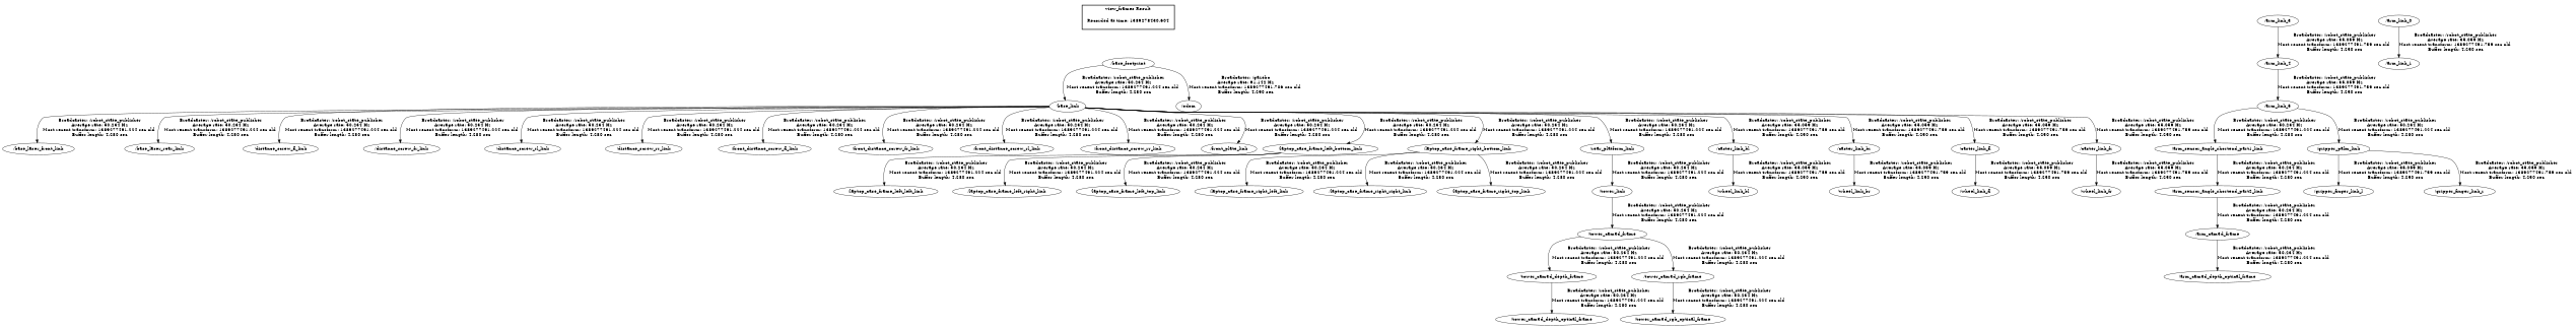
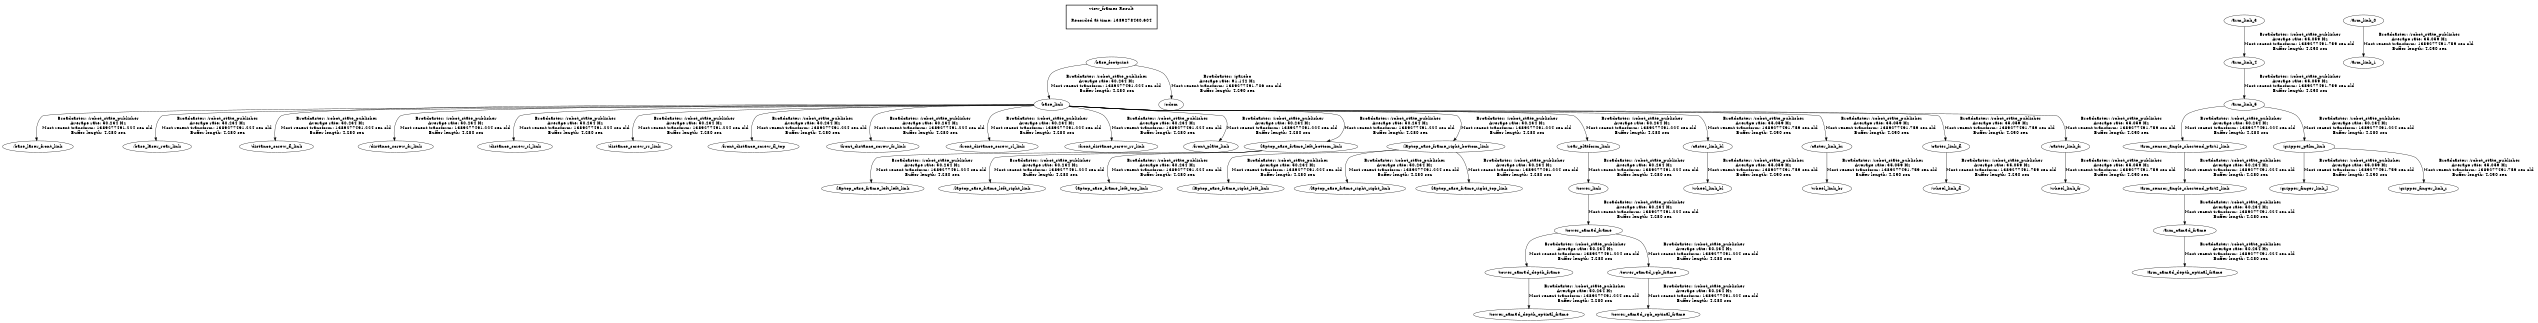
  digraph {
    "Recorded at time: 1389278430.604" [shape=plaintext]
    "/base_footprint"
    "/arm_cam3d_frame"
    "/arm_cam3d_depth_optical_frame"
    "/arm_sensor_angle_shortend_part2_link"
    "/arm_sensor_angle_shortend_part1_link"
    "/base_link"
    "/base_laser_front_link"
    "/base_laser_rear_link"
    "/distance_screw_fl_link"
    "/distance_screw_fr_link"
    "/distance_screw_rl_link"
    "/distance_screw_rr_link"
-   "/front_distance_screw_fl_link"
+   "/front_distance_screw_fl_link" [label="/front_distance_screw_fl_top"]
    "/front_distance_screw_fr_link"
    "/front_distance_screw_rl_link"
    "/front_distance_screw_rr_link"
    "/front_plate_link"
    "/laptop_case_frame_left_bottom_link"
    "/laptop_case_frame_right_bottom_link"
    "/rear_platform_link"
    "/caster_link_bl"
    "/caster_link_br"
    "/caster_link_fl"
    "/caster_link_fr"
    "/arm_link_0"
    "/arm_link_1"
    "/laptop_case_frame_left_left_link"
    "/laptop_case_frame_left_right_link"
    "/laptop_case_frame_left_top_link"
    "/laptop_case_frame_right_left_link"
    "/laptop_case_frame_right_right_link"
    "/laptop_case_frame_right_top_link"
    "/tower_link"
    "/wheel_link_bl"
    "/wheel_link_br"
    "/wheel_link_fl"
    "/wheel_link_fr"
    "/odom"
    "/arm_link_5"
    "/gripper_palm_link"
    "/gripper_finger_link_l"
    "/gripper_finger_link_r"
    "/arm_link_4"
    "/tower_cam3d_frame"
    "/tower_cam3d_depth_frame"
    "/tower_cam3d_rgb_frame"
    "/tower_cam3d_depth_optical_frame"
    "/tower_cam3d_rgb_optical_frame"
    "/arm_link_3"
    subgraph cluster_1 {
      color=black
      label="view_frames Result"
      style=bold
      "Recorded at time: 1389278430.604"
    }
    "Recorded at time: 1389278430.604" -> "/base_footprint" [style=invis]
    "/base_footprint" -> "/base_link" [label="Broadcaster: /robot_state_publisher\nAverage rate: 50.234 Hz\nMost recent transform: 1389277491.224 sec old \nBuffer length: 4.280 sec\n"]
    "/base_footprint" -> "/odom" [label="Broadcaster: /gazebo\nAverage rate: 91.142 Hz\nMost recent transform: 1389277491.706 sec old \nBuffer length: 4.290 sec\n"]
    "/arm_cam3d_frame" -> "/arm_cam3d_depth_optical_frame" [label="Broadcaster: /robot_state_publisher\nAverage rate: 50.234 Hz\nMost recent transform: 1389277491.224 sec old \nBuffer length: 4.280 sec\n"]
    "/arm_sensor_angle_shortend_part2_link" -> "/arm_cam3d_frame" [label="Broadcaster: /robot_state_publisher\nAverage rate: 50.234 Hz\nMost recent transform: 1389277491.224 sec old \nBuffer length: 4.280 sec\n"]
    "/arm_sensor_angle_shortend_part1_link" -> "/arm_sensor_angle_shortend_part2_link" [label="Broadcaster: /robot_state_publisher\nAverage rate: 50.234 Hz\nMost recent transform: 1389277491.224 sec old \nBuffer length: 4.280 sec\n"]
    "/base_link" -> "/base_laser_front_link" [label="Broadcaster: /robot_state_publisher\nAverage rate: 50.234 Hz\nMost recent transform: 1389277491.224 sec old \nBuffer length: 4.280 sec\n"]
    "/base_link" -> "/base_laser_rear_link" [label="Broadcaster: /robot_state_publisher\nAverage rate: 50.234 Hz\nMost recent transform: 1389277491.224 sec old \nBuffer length: 4.280 sec\n"]
    "/base_link" -> "/distance_screw_fl_link" [label="Broadcaster: /robot_state_publisher\nAverage rate: 50.234 Hz\nMost recent transform: 1389277491.224 sec old \nBuffer length: 4.280 sec\n"]
    "/base_link" -> "/distance_screw_fr_link" [label="Broadcaster: /robot_state_publisher\nAverage rate: 50.234 Hz\nMost recent transform: 1389277491.224 sec old \nBuffer length: 4.280 sec\n"]
    "/base_link" -> "/distance_screw_rl_link" [label="Broadcaster: /robot_state_publisher\nAverage rate: 50.234 Hz\nMost recent transform: 1389277491.224 sec old \nBuffer length: 4.280 sec\n"]
    "/base_link" -> "/distance_screw_rr_link" [label="Broadcaster: /robot_state_publisher\nAverage rate: 50.234 Hz\nMost recent transform: 1389277491.224 sec old \nBuffer length: 4.280 sec\n"]
    "/base_link" -> "/front_distance_screw_fl_link" [label="Broadcaster: /robot_state_publisher\nAverage rate: 50.234 Hz\nMost recent transform: 1389277491.224 sec old \nBuffer length: 4.280 sec\n"]
    "/base_link" -> "/front_distance_screw_fr_link" [label="Broadcaster: /robot_state_publisher\nAverage rate: 50.234 Hz\nMost recent transform: 1389277491.224 sec old \nBuffer length: 4.280 sec\n"]
    "/base_link" -> "/front_distance_screw_rl_link" [label="Broadcaster: /robot_state_publisher\nAverage rate: 50.234 Hz\nMost recent transform: 1389277491.224 sec old \nBuffer length: 4.280 sec\n"]
    "/base_link" -> "/front_distance_screw_rr_link" [label="Broadcaster: /robot_state_publisher\nAverage rate: 50.234 Hz\nMost recent transform: 1389277491.224 sec old \nBuffer length: 4.280 sec\n"]
    "/base_link" -> "/front_plate_link" [label="Broadcaster: /robot_state_publisher\nAverage rate: 50.234 Hz\nMost recent transform: 1389277491.224 sec old \nBuffer length: 4.280 sec\n"]
    "/base_link" -> "/laptop_case_frame_left_bottom_link" [label="Broadcaster: /robot_state_publisher\nAverage rate: 50.234 Hz\nMost recent transform: 1389277491.224 sec old \nBuffer length: 4.280 sec\n"]
    "/base_link" -> "/laptop_case_frame_right_bottom_link" [label="Broadcaster: /robot_state_publisher\nAverage rate: 50.234 Hz\nMost recent transform: 1389277491.224 sec old \nBuffer length: 4.280 sec\n"]
    "/base_link" -> "/rear_platform_link" [label="Broadcaster: /robot_state_publisher\nAverage rate: 50.234 Hz\nMost recent transform: 1389277491.224 sec old \nBuffer length: 4.280 sec\n"]
    "/base_link" -> "/caster_link_bl" [label="Broadcaster: /robot_state_publisher\nAverage rate: 35.059 Hz\nMost recent transform: 1389277491.759 sec old \nBuffer length: 4.250 sec\n"]
    "/base_link" -> "/caster_link_br" [label="Broadcaster: /robot_state_publisher\nAverage rate: 35.059 Hz\nMost recent transform: 1389277491.759 sec old \nBuffer length: 4.250 sec\n"]
    "/base_link" -> "/caster_link_fl" [label="Broadcaster: /robot_state_publisher\nAverage rate: 35.059 Hz\nMost recent transform: 1389277491.759 sec old \nBuffer length: 4.250 sec\n"]
    "/base_link" -> "/caster_link_fr" [label="Broadcaster: /robot_state_publisher\nAverage rate: 35.059 Hz\nMost recent transform: 1389277491.759 sec old \nBuffer length: 4.250 sec\n"]
    "/laptop_case_frame_left_bottom_link" -> "/laptop_case_frame_left_left_link" [label="Broadcaster: /robot_state_publisher\nAverage rate: 50.234 Hz\nMost recent transform: 1389277491.224 sec old \nBuffer length: 4.280 sec\n"]
    "/laptop_case_frame_left_bottom_link" -> "/laptop_case_frame_left_right_link" [label="Broadcaster: /robot_state_publisher\nAverage rate: 50.234 Hz\nMost recent transform: 1389277491.224 sec old \nBuffer length: 4.280 sec\n"]
    "/laptop_case_frame_left_bottom_link" -> "/laptop_case_frame_left_top_link" [label="Broadcaster: /robot_state_publisher\nAverage rate: 50.234 Hz\nMost recent transform: 1389277491.224 sec old \nBuffer length: 4.280 sec\n"]
    "/laptop_case_frame_right_bottom_link" -> "/laptop_case_frame_right_left_link" [label="Broadcaster: /robot_state_publisher\nAverage rate: 50.234 Hz\nMost recent transform: 1389277491.224 sec old \nBuffer length: 4.280 sec\n"]
    "/laptop_case_frame_right_bottom_link" -> "/laptop_case_frame_right_right_link" [label="Broadcaster: /robot_state_publisher\nAverage rate: 50.234 Hz\nMost recent transform: 1389277491.224 sec old \nBuffer length: 4.280 sec\n"]
    "/laptop_case_frame_right_bottom_link" -> "/laptop_case_frame_right_top_link" [label="Broadcaster: /robot_state_publisher\nAverage rate: 50.234 Hz\nMost recent transform: 1389277491.224 sec old \nBuffer length: 4.280 sec\n"]
    "/rear_platform_link" -> "/tower_link" [label="Broadcaster: /robot_state_publisher\nAverage rate: 50.234 Hz\nMost recent transform: 1389277491.224 sec old \nBuffer length: 4.280 sec\n"]
    "/caster_link_bl" -> "/wheel_link_bl" [label="Broadcaster: /robot_state_publisher\nAverage rate: 35.059 Hz\nMost recent transform: 1389277491.759 sec old \nBuffer length: 4.250 sec\n"]
    "/caster_link_br" -> "/wheel_link_br" [label="Broadcaster: /robot_state_publisher\nAverage rate: 35.059 Hz\nMost recent transform: 1389277491.759 sec old \nBuffer length: 4.250 sec\n"]
    "/caster_link_fl" -> "/wheel_link_fl" [label="Broadcaster: /robot_state_publisher\nAverage rate: 35.059 Hz\nMost recent transform: 1389277491.759 sec old \nBuffer length: 4.250 sec\n"]
    "/caster_link_fr" -> "/wheel_link_fr" [label="Broadcaster: /robot_state_publisher\nAverage rate: 35.059 Hz\nMost recent transform: 1389277491.759 sec old \nBuffer length: 4.250 sec\n"]
    "/arm_link_0" -> "/arm_link_1" [label="Broadcaster: /robot_state_publisher\nAverage rate: 35.059 Hz\nMost recent transform: 1389277491.759 sec old \nBuffer length: 4.250 sec\n"]
    "/tower_link" -> "/tower_cam3d_frame" [label="Broadcaster: /robot_state_publisher\nAverage rate: 50.234 Hz\nMost recent transform: 1389277491.224 sec old \nBuffer length: 4.280 sec\n"]
    "/arm_link_5" -> "/arm_sensor_angle_shortend_part1_link" [label="Broadcaster: /robot_state_publisher\nAverage rate: 50.234 Hz\nMost recent transform: 1389277491.224 sec old \nBuffer length: 4.280 sec\n"]
    "/arm_link_5" -> "/gripper_palm_link" [label="Broadcaster: /robot_state_publisher\nAverage rate: 50.234 Hz\nMost recent transform: 1389277491.224 sec old \nBuffer length: 4.280 sec\n"]
    "/gripper_palm_link" -> "/gripper_finger_link_l" [label="Broadcaster: /robot_state_publisher\nAverage rate: 35.059 Hz\nMost recent transform: 1389277491.759 sec old \nBuffer length: 4.250 sec\n"]
    "/gripper_palm_link" -> "/gripper_finger_link_r" [label="Broadcaster: /robot_state_publisher\nAverage rate: 35.059 Hz\nMost recent transform: 1389277491.759 sec old \nBuffer length: 4.250 sec\n"]
    "/arm_link_4" -> "/arm_link_5" [label="Broadcaster: /robot_state_publisher\nAverage rate: 35.059 Hz\nMost recent transform: 1389277491.759 sec old \nBuffer length: 4.250 sec\n"]
    "/tower_cam3d_frame" -> "/tower_cam3d_depth_frame" [label="Broadcaster: /robot_state_publisher\nAverage rate: 50.234 Hz\nMost recent transform: 1389277491.224 sec old \nBuffer length: 4.280 sec\n"]
    "/tower_cam3d_frame" -> "/tower_cam3d_rgb_frame" [label="Broadcaster: /robot_state_publisher\nAverage rate: 50.234 Hz\nMost recent transform: 1389277491.224 sec old \nBuffer length: 4.280 sec\n"]
    "/tower_cam3d_depth_frame" -> "/tower_cam3d_depth_optical_frame" [label="Broadcaster: /robot_state_publisher\nAverage rate: 50.234 Hz\nMost recent transform: 1389277491.224 sec old \nBuffer length: 4.280 sec\n"]
    "/tower_cam3d_rgb_frame" -> "/tower_cam3d_rgb_optical_frame" [label="Broadcaster: /robot_state_publisher\nAverage rate: 50.234 Hz\nMost recent transform: 1389277491.224 sec old \nBuffer length: 4.280 sec\n"]
    "/arm_link_3" -> "/arm_link_4" [label="Broadcaster: /robot_state_publisher\nAverage rate: 35.059 Hz\nMost recent transform: 1389277491.759 sec old \nBuffer length: 4.250 sec\n"]
  }
